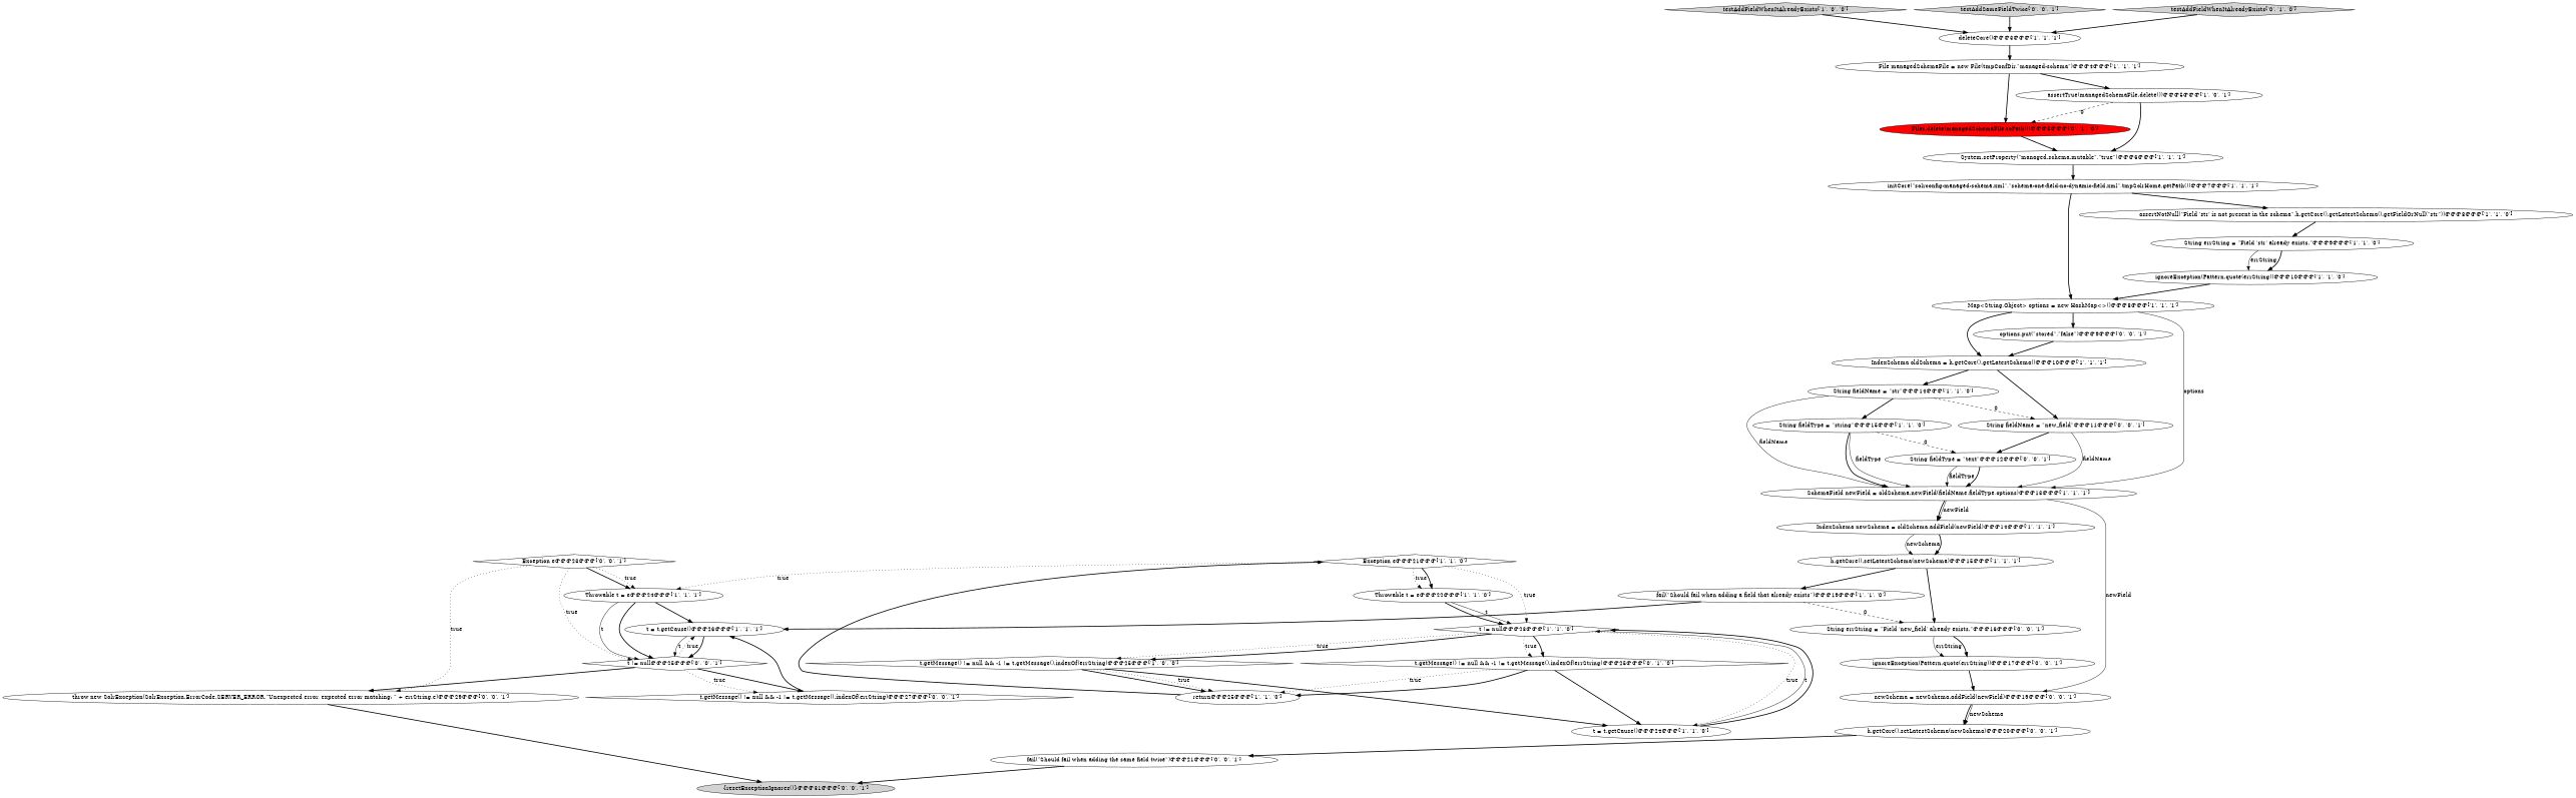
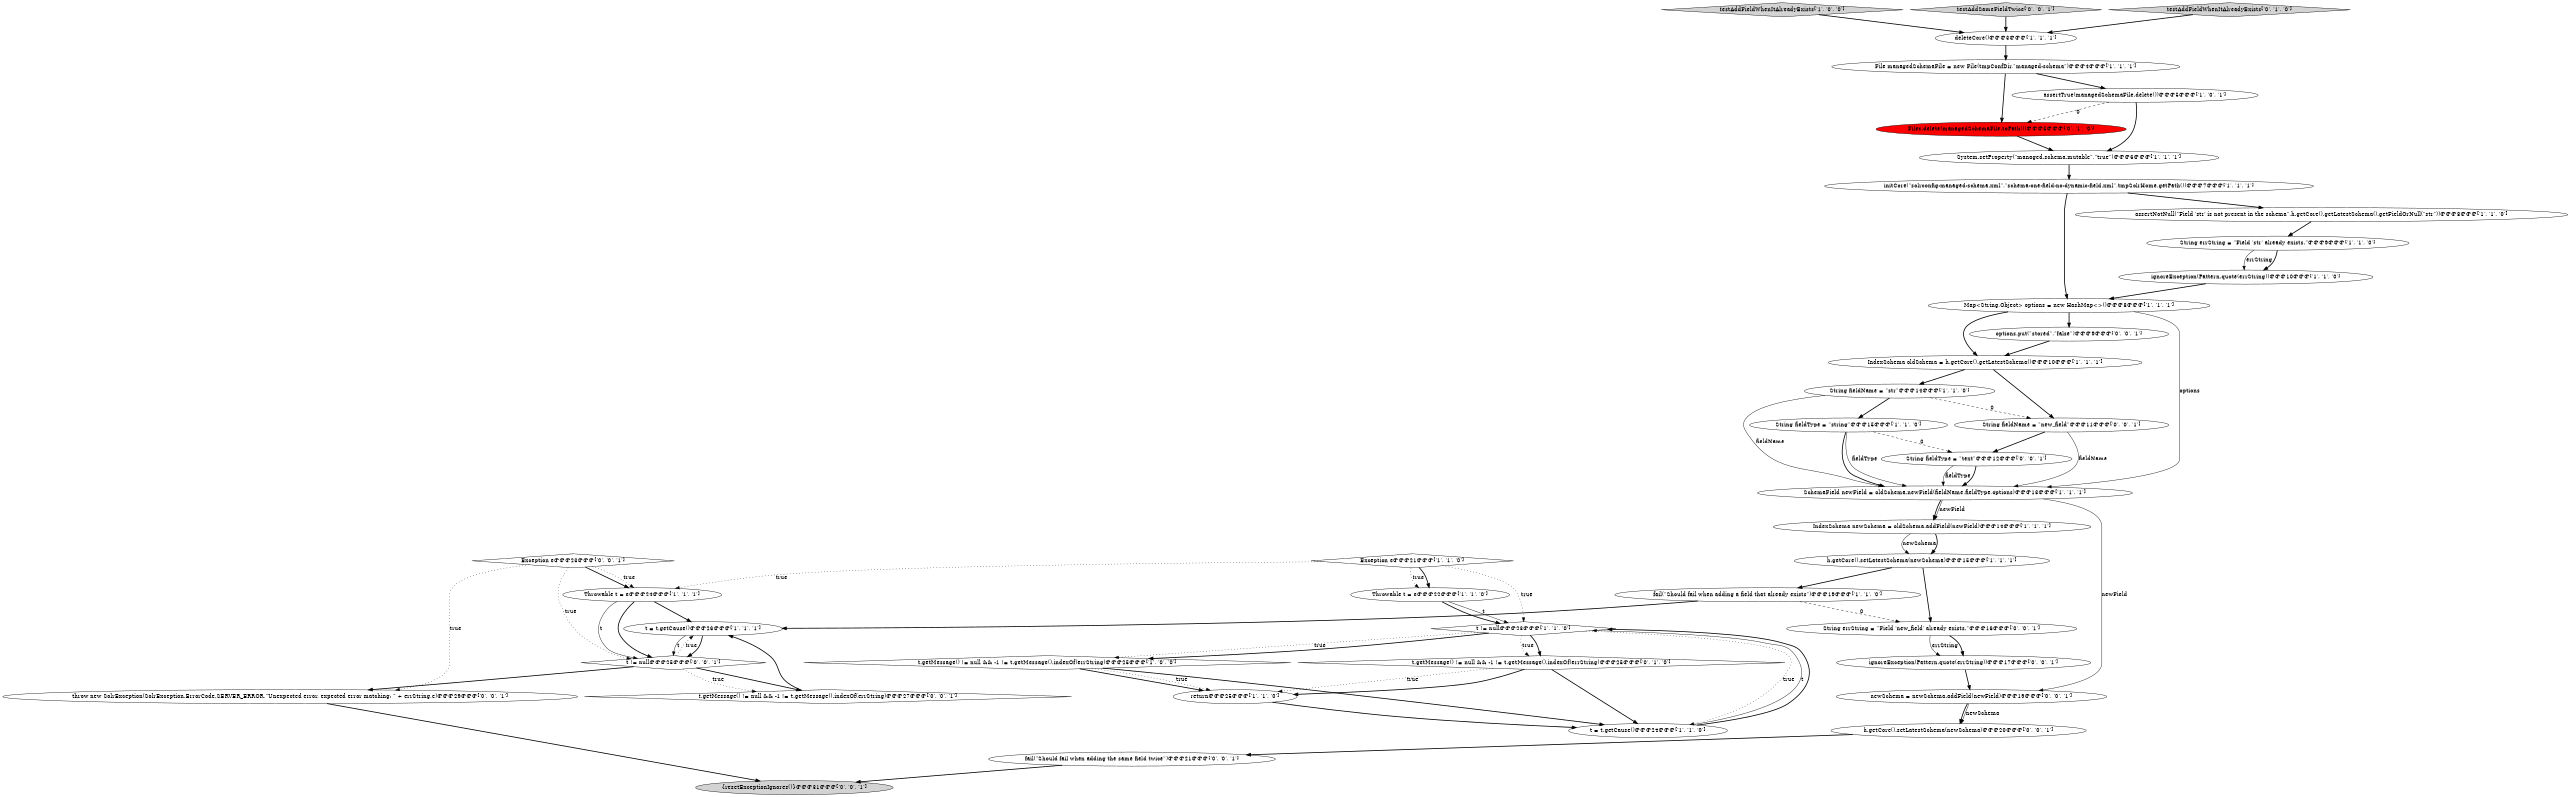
  digraph {
    node [fillcolor=white shape=ellipse style=filled]
    edge [style=bold]
    n1 [label="ignoreException(Pattern.quote(errString))@@@10@@@['1', '1', '0']"]
    n2 [label="Map<String,Object> options = new HashMap<>()@@@8@@@['1', '1', '1']"]
    n3 [label="IndexSchema oldSchema = h.getCore().getLatestSchema()@@@10@@@['1', '1', '1']"]
    n4 [label="SchemaField newField = oldSchema.newField(fieldName,fieldType,options)@@@13@@@['1', '1', '1']"]
    n5 [label="options.put(\"stored\",\"false\")@@@9@@@['0', '0', '1']"]
    n6 [label="Exception e@@@23@@@['0', '0', '1']" shape=diamond]
    n7 [label="throw new SolrException(SolrException.ErrorCode.SERVER_ERROR,\"Unexpected error, expected error matching: \" + errString,e)@@@29@@@['0', '0', '1']"]
    n8 [label="Throwable t = e@@@24@@@['1', '1', '1']"]
    n9 [label="t != null@@@25@@@['0', '0', '1']" shape=diamond]
    n10 [fillcolor=lightgray label="{resetExceptionIgnores()}@@@31@@@['0', '0', '1']"]
    n11 [label="t = t.getCause()@@@26@@@['1', '1', '1']"]
    n12 [label="t.getMessage() != null && -1 != t.getMessage().indexOf(errString)@@@27@@@['0', '0', '1']" shape=diamond]
    n13 [fillcolor=red label="Files.delete(managedSchemaFile.toPath())@@@5@@@['0', '1', '0']"]
    n14 [label="System.setProperty(\"managed.schema.mutable\",\"true\")@@@6@@@['1', '1', '1']"]
    n15 [label="initCore(\"solrconfig-managed-schema.xml\",\"schema-one-field-no-dynamic-field.xml\",tmpSolrHome.getPath())@@@7@@@['1', '1', '1']"]
    n16 [label="String fieldName = \"new_field\"@@@11@@@['0', '0', '1']"]
    n17 [label="String fieldName = \"str\"@@@14@@@['1', '1', '0']"]
    n18 [label="String fieldType = \"text\"@@@12@@@['0', '0', '1']"]
    n19 [label="String fieldType = \"string\"@@@15@@@['1', '1', '0']"]
    n20 [label="IndexSchema newSchema = oldSchema.addField(newField)@@@14@@@['1', '1', '1']"]
    n21 [label="newSchema = newSchema.addField(newField)@@@19@@@['0', '0', '1']"]
    n22 [label="Throwable t = e@@@22@@@['1', '1', '0']"]
    n23 [label="t != null@@@23@@@['1', '1', '0']" shape=diamond]
    n24 [label="t.getMessage() != null && -1 != t.getMessage().indexOf(errString)@@@25@@@['0', '1', '0']" shape=diamond]
    n25 [label="t = t.getCause()@@@24@@@['1', '1', '0']"]
    n26 [label="t.getMessage() != null && -1 != t.getMessage().indexOf(errString)@@@25@@@['1', '0', '0']" shape=diamond]
    n27 [label="h.getCore().setLatestSchema(newSchema)@@@15@@@['1', '1', '1']"]
    n28 [label="fail(\"Should fail when adding a field that already exists\")@@@19@@@['1', '1', '0']"]
    n29 [label="String errString = \"Field 'new_field' already exists.\"@@@16@@@['0', '0', '1']"]
    n30 [label="assertNotNull(\"Field 'str' is not present in the schema\",h.getCore().getLatestSchema().getFieldOrNull(\"str\"))@@@8@@@['1', '1', '0']"]
    n31 [label="String errString = \"Field 'str' already exists.\"@@@9@@@['1', '1', '0']"]
    n32 [label="ignoreException(Pattern.quote(errString))@@@17@@@['0', '0', '1']"]
    n33 [label="return@@@25@@@['1', '1', '0']"]
    n34 [label="assertTrue(managedSchemaFile.delete())@@@5@@@['1', '0', '1']"]
    n35 [label="Exception e@@@21@@@['1', '1', '0']" shape=diamond]
    n36 [label="fail(\"Should fail when adding the same field twice\")@@@21@@@['0', '0', '1']"]
    n37 [fillcolor=lightgray label="testAddFieldWhenItAlreadyExists['1', '0', '0']" shape=diamond]
    n38 [label="deleteCore()@@@3@@@['1', '1', '1']"]
    n39 [label="File managedSchemaFile = new File(tmpConfDir,\"managed-schema\")@@@4@@@['1', '1', '1']"]
    n40 [label="h.getCore().setLatestSchema(newSchema)@@@20@@@['0', '0', '1']"]
    n41 [fillcolor=lightgray label="testAddSameFieldTwice['0', '0', '1']" shape=diamond]
    n42 [fillcolor=lightgray label="testAddFieldWhenItAlreadyExists['0', '1', '0']" shape=diamond]
    n1 -> n2
    n2 -> n3
    n2 -> n4 [label=options style=solid]
    n2 -> n5
    n3 -> n16
    n3 -> n17
    n4 -> n20 [label=newField style=solid]
    n4 -> n20
    n4 -> n21 [label=newField style=solid]
    n5 -> n3
    n6 -> n7 [label=true style=dotted]
    n6 -> n8
    n6 -> n8 [label=true style=dotted]
    n6 -> n9 [label=true style=dotted]
    n7 -> n10
    n8 -> n9 [label=t style=solid]
    n8 -> n9
    n8 -> n11
    n9 -> n7
    n9 -> n11 [label=true style=dotted]
    n9 -> n12 [label=true style=dotted]
    n9 -> n12
    n11 -> n9
    n11 -> n9 [label=t style=solid]
    n12 -> n11
    n13 -> n14
    n14 -> n15
    n15 -> n2
    n15 -> n30
    n16 -> n4 [label=fieldName style=solid]
    n16 -> n18
    n17 -> n4 [label=fieldName style=solid]
    n17 -> n16 [label=0 style=dashed]
    n17 -> n19
    n18 -> n4 [label=fieldType style=solid]
    n18 -> n4
    n19 -> n4 [label=fieldType style=solid]
    n19 -> n4
    n19 -> n18 [label=0 style=dashed]
    n20 -> n27 [label=newSchema style=solid]
    n20 -> n27
    n21 -> n40
    n21 -> n40 [label=newSchema style=solid]
    n22 -> n23 [label=t style=solid]
    n22 -> n23
    n23 -> n24
    n23 -> n24 [label=true style=dotted]
    n23 -> n25 [label=true style=dotted]
    n23 -> n26 [label=true style=dotted]
    n23 -> n26
    n24 -> n25
    n24 -> n33
    n24 -> n33 [label=true style=dotted]
    n25 -> n23 [label=t style=solid]
    n25 -> n23
    n26 -> n25
    n26 -> n33
    n26 -> n33 [label=true style=dotted]
    n27 -> n28
    n27 -> n29
    n28 -> n11
    n28 -> n29 [label=0 style=dashed]
    n29 -> n32 [label=errString style=solid]
    n29 -> n32
    n30 -> n31
    n31 -> n1 [label=errString style=solid]
    n31 -> n1
    n32 -> n21
-   n33 -> n35
+   n33 -> n25
    n34 -> n13 [label=0 style=dashed]
    n34 -> n14
    n35 -> n8 [label=true style=dotted]
    n35 -> n22 [label=true style=dotted]
    n35 -> n22
    n35 -> n23 [label=true style=dotted]
    n36 -> n10
    n37 -> n38
    n38 -> n39
    n39 -> n13
    n39 -> n34
    n40 -> n36
    n41 -> n38
    n42 -> n38
  }
